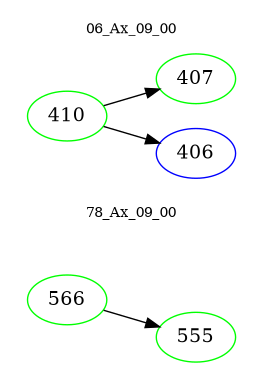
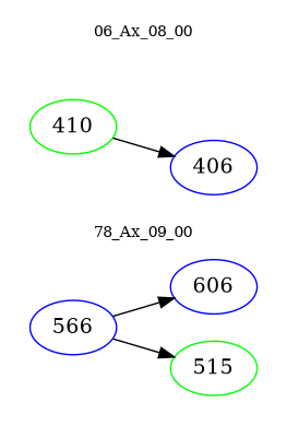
  digraph {
    rankdir=LR
    node [color=blue]
    edge [color=black]
-   n1 [color=green label=566]
-   n2 [color=green label=555]
+   n1 [label=566]
+   n2 [color=green label=515]
+   n3 [label=606]
    n4 [color=green label=410]
    n5 [label=406]
-   n6 [color=green label=407]
    subgraph cluster_1 {
      color=white
      fontsize=10
      label="78_Ax_09_00"
      n1
      n2
+     n3
    }
    subgraph cluster_2 {
      color=white
      fontsize=10
-     label="06_Ax_09_00"
+     label="06_Ax_08_00"
      n4
      n5
-     n6
    }
    n1 -> n2
+   n1 -> n3
    n4 -> n5
-   n4 -> n6
  }
